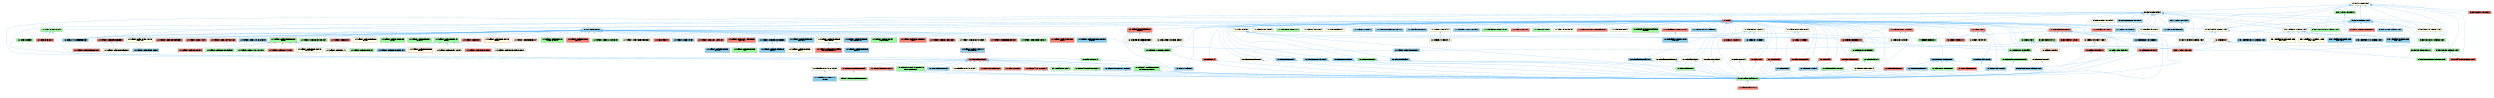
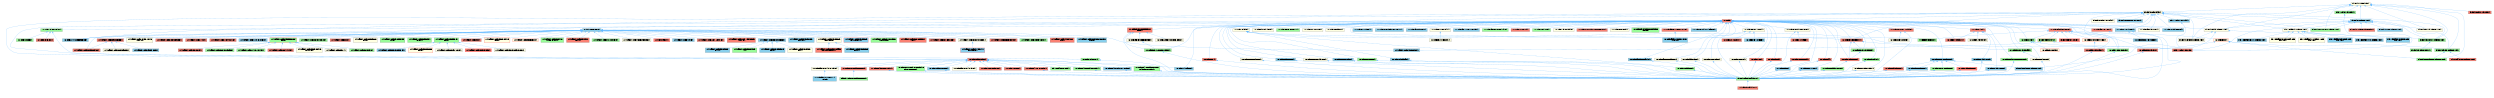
  digraph {
    node [color=grey40 fillcolor=salmon fontname=Helvetica fontsize=10 shape=box style=filled]
    edge [color=steelblue1 dir=back fontname=Helvetica fontsize=10 labelfontname=Helvetica labelfontsize=10 style=solid]
    n1 [color=gray40 fillcolor=lightyellow fontcolor=black height=0.2 label="BlueprintNodeBinder.h" width=0.4]
    n2 [fillcolor=lightyellow height=0.2 label="BlueprintActionFilter.h" width=0.4]
    n3 [fillcolor=palegreen height=0.2 label="BlueprintComponentNodeSpawner.h" width=0.4]
    n4 [fillcolor=palegreen height=0.2 label="BlueprintFunctionNodeSpawner.h" width=0.4]
    n5 [fillcolor=skyblue height=0.2 label="BlueprintNodeSpawner.h" width=0.4]
    n6 [fillcolor=lightyellow height=0.2 label="BlueprintBoundNodeSpawner.h" width=0.4]
    n7 [fillcolor=palegreen height=0.2 label="BlueprintEventNodeSpawner.h" width=0.4]
    n8 [fillcolor=palegreen height=0.2 label="BlueprintBoundEventNodeSpawner.h" width=0.4]
    n9 [fillcolor=lightyellow height=0.2 label="BlueprintFieldNodeSpawner.h" width=0.4]
    n10 [fillcolor=lightyellow height=0.2 label="BlueprintVariableNodeSpawner.h" width=0.4]
    n11 [height=0.2 label="BlueprintActionMenuItem.h" width=0.4]
    n12 [fillcolor=palegreen height=0.2 label="RigVMActionMenuItem.h" width=0.4]
    n13 [fillcolor=lightyellow height=0.2 label="BlueprintActionMenuUtils.h" width=0.4]
    n14 [fillcolor=skyblue height=0.2 label="BlueprintDragDropMenuItem.h" width=0.4]
    n15 [fillcolor=lightyellow height=0.2 label="RigVMEdGraphNodeSpawner.h" width=0.4]
    n16 [height=0.2 label="K2Node.h" width=0.4]
    n17 [fillcolor=skyblue height=0.2 label="K2Node_AnimNodeReference.h" width=0.4]
    n18 [height=0.2 label="K2Node_CallFunction.h" width=0.4]
    n19 [fillcolor=skyblue height=0.2 label="K2Node_AnimGetter.h" width=0.4]
    n20 [fillcolor=skyblue height=0.2 label="K2Node_DynamicCast.h" width=0.4]
    n21 [fillcolor=palegreen height=0.2 label="K2Node_MacroInstance.h" width=0.4]
    n22 [height=0.2 label="K2Node_GetArrayItem.h" width=0.4]
    n23 [fillcolor=lightyellow height=0.2 label="K2Node_GetSubsystem.h" width=0.4]
    n24 [height=0.2 label="K2Node_StructOperation.h" width=0.4]
    n25 [fillcolor=skyblue height=0.2 label="K2Node_VariableSetRef.h" width=0.4]
    n26 [fillcolor=skyblue height=0.2 label="RigVMActionMenuUtils.h" width=0.4]
    n27 [fillcolor=palegreen height=0.2 label="BlueprintTypePromotion.h" width=0.4]
    n28 [fillcolor=skyblue height=0.2 label="BlueprintAssetNodeSpawner.h" width=0.4]
    n29 [height=0.2 label="BlueprintNodeTemplateCache.h" width=0.4]
    n30 [height=0.2 label="SRigVMActionMenu.cpp" width=0.4]
    n31 [height=0.2 label="AnimNotifyEventNodeSpawner.h" width=0.4]
    n32 [fillcolor=skyblue height=0.2 label="BlueprintDelegateNodeSpawner.h" width=0.4]
    n33 [fillcolor=skyblue height=0.2 label="RigVMEdGraphEnumNodeSpawner.h" width=0.4]
    n34 [fillcolor=lightyellow height=0.2 label="RigVMEdGraphFunctionRefNode\lSpawner.h" width=0.4]
    n35 [fillcolor=lightyellow height=0.2 label="RigVMEdGraphInvokeEntryNode\lSpawner.h" width=0.4]
    n36 [fillcolor=skyblue height=0.2 label="RigVMEdGraphTemplateNode\lSpawner.h" width=0.4]
    n37 [fillcolor=skyblue height=0.2 label="RigVMEdGraphUnitNodeSpawner.h" width=0.4]
    n38 [fillcolor=skyblue height=0.2 label="RigVMEdGraphVariableNode\lSpawner.h" width=0.4]
    n39 [fillcolor=skyblue height=0.2 label="SwitchInteger_Base.h" width=0.4]
    n40 [fillcolor=palegreen height=0.2 label="K2Node_AssignmentStatement.h" width=0.4]
    n41 [fillcolor=lightyellow height=0.2 label="K2Node_BaseAsyncTask.h" width=0.4]
    n42 [fillcolor=skyblue height=0.2 label="K2Node_BaseMCDelegate.h" width=0.4]
    n43 [fillcolor=lightyellow height=0.2 label="K2Node_BitmaskLiteral.h" width=0.4]
    n44 [fillcolor=lightyellow height=0.2 label="K2Node_BreakStruct.h" width=0.4]
    n45 [fillcolor=palegreen height=0.2 label="K2Node_CastByteToEnum.h" width=0.4]
    n46 [fillcolor=skyblue height=0.2 label="K2Node_ClassDynamicCast.h" width=0.4]
    n47 [height=0.2 label="K2Node_ConstructObjectFrom\lClass.h" width=0.4]
    n48 [fillcolor=palegreen height=0.2 label="K2Node_SpawnActorFromClass.h" width=0.4]
    n49 [fillcolor=lightyellow height=0.2 label="K2Node_ConvertAsset.h" width=0.4]
    n50 [height=0.2 label="K2Node_Copy.h" width=0.4]
    n51 [fillcolor=lightyellow height=0.2 label="K2Node_CreateDelegate.h" width=0.4]
    n52 [fillcolor=lightyellow height=0.2 label="K2Node_DeadClass.h" width=0.4]
    n53 [fillcolor=skyblue height=0.2 label="K2Node_DelegateSet.h" width=0.4]
-   n54 [fillcolor=skyblue height=0.2 label="K2Node_DoOnceMultiInput.h" width=0.4]
+   n54 [fillcolor=lightyellow height=0.2 label="K2Node_DoOnceMultiInput.h" width=0.4]
    n55 [fillcolor=skyblue height=0.2 label="K2Node_EaseFunction.h" width=0.4]
    n56 [height=0.2 label="K2Node_EditablePinBase.h" width=0.4]
    n57 [fillcolor=palegreen height=0.2 label="K2Node_Tunnel.h" width=0.4]
    n58 [fillcolor=palegreen height=0.2 label="UnrealEdSharedPCH.h" width=0.4]
    n59 [fillcolor=lightyellow height=0.2 label="K2Node_EnumEquality.h" width=0.4]
    n60 [fillcolor=skyblue height=0.2 label="K2Node_EnumLiteral.h" width=0.4]
    n61 [fillcolor=lightyellow height=0.2 label="K2Node_ExecutionSequence.h" width=0.4]
    n62 [fillcolor=skyblue height=0.2 label="K2Node_ForEachElementInEnum.h" width=0.4]
    n63 [fillcolor=palegreen height=0.2 label="K2Node_FormatText.h" width=0.4]
    n64 [fillcolor=skyblue height=0.2 label="K2Node_GenericToText.h" width=0.4]
    n65 [fillcolor=skyblue height=0.2 label="K2Node_GetClassDefaults.h" width=0.4]
    n66 [fillcolor=lightyellow height=0.2 label="K2Node_GetDataTableRow.h" width=0.4]
    n67 [height=0.2 label="K2Node_GetEnumeratorName.h" width=0.4]
    n68 [fillcolor=skyblue height=0.2 label="K2Node_GetNumEnumEntries.h" width=0.4]
    n69 [fillcolor=palegreen height=0.2 label="K2Node_GetSequenceBinding.h" width=0.4]
    n70 [fillcolor=lightyellow height=0.2 label="K2Node_IfThenElse.h" width=0.4]
    n71 [fillcolor=lightyellow height=0.2 label="K2Node_InputAction.h" width=0.4]
    n72 [fillcolor=lightyellow height=0.2 label="K2Node_InputKey.h" width=0.4]
    n73 [height=0.2 label="K2Node_InputTouch.h" width=0.4]
    n74 [height=0.2 label="K2Node_Knot.h" width=0.4]
    n75 [height=0.2 label="K2Node_Literal.h" width=0.4]
    n76 [fillcolor=palegreen height=0.2 label="K2Node_LoadAsset.h" width=0.4]
    n77 [fillcolor=palegreen height=0.2 label="K2Node_MakeContainer.h" width=0.4]
    n78 [height=0.2 label="K2Node_MakeStruct.h" width=0.4]
    n79 [fillcolor=lightyellow height=0.2 label="K2Node_MakeVariable.h" width=0.4]
    n80 [height=0.2 label="K2Node_MapForEach.h" width=0.4]
    n81 [height=0.2 label="K2Node_PureAssignmentStatement.h" width=0.4]
    n82 [fillcolor=skyblue height=0.2 label="K2Node_Select.h" width=0.4]
    n83 [height=0.2 label="K2Node_Self.h" width=0.4]
    n84 [fillcolor=lightyellow height=0.2 label="K2Node_SetForEach.h" width=0.4]
    n85 [fillcolor=palegreen height=0.2 label="K2Node_SetVariableOnPersistent\lFrame.h" width=0.4]
    n86 [fillcolor=skyblue height=0.2 label="K2Node_SpawnActor.h" width=0.4]
    n87 [fillcolor=palegreen height=0.2 label="K2Node_StructMemberGet.h" width=0.4]
    n88 [fillcolor=palegreen height=0.2 label="K2Node_StructMemberSet.h" width=0.4]
    n89 [height=0.2 label="K2Node_Switch.h" width=0.4]
    n90 [height=0.2 label="K2Node_SwitchEnum.h" width=0.4]
    n91 [height=0.2 label="K2Node_TemporaryVariable.h" width=0.4]
    n92 [fillcolor=palegreen height=0.2 label="K2Node_Timeline.h" width=0.4]
    n93 [fillcolor=skyblue height=0.2 label="K2Node_TransitionRuleGetter.h" width=0.4]
    n94 [fillcolor=lightyellow height=0.2 label="K2Node_TunnelBoundary.h" width=0.4]
    n95 [fillcolor=lightyellow height=0.2 label="K2Node_Variable.h" width=0.4]
    n96 [fillcolor=skyblue height=0.2 label="K2Node_AddComponent.h" width=0.4]
    n97 [height=0.2 label="K2Node_CallArrayFunction.h" width=0.4]
    n98 [fillcolor=palegreen height=0.2 label="K2Node_CallDataTableFunction.h" width=0.4]
    n99 [fillcolor=skyblue height=0.2 label="K2Node_CallFunctionOnMember.h" width=0.4]
    n100 [fillcolor=palegreen height=0.2 label="K2Node_CallMaterialParameter\lCollectionFunction.h" width=0.4]
    n101 [height=0.2 label="K2Node_CallParentFunction.h" width=0.4]
    n102 [fillcolor=palegreen height=0.2 label="K2Node_CommutativeAssociative\lBinaryOperator.h" width=0.4]
    n103 [fillcolor=lightyellow height=0.2 label="K2Node_GetInputAxisKeyValue.h" width=0.4]
    n104 [fillcolor=lightyellow height=0.2 label="K2Node_GetInputAxisValue.h" width=0.4]
    n105 [height=0.2 label="K2Node_InstancedStruct.h" width=0.4]
    n106 [height=0.2 label="K2Node_Message.h" width=0.4]
    n107 [height=0.2 label="K2Node_PromotableOperator.h" width=0.4]
    n108 [fillcolor=palegreen height=0.2 label="SFixupSelfContextDlg.h" width=0.4]
    n109 [fillcolor=palegreen height=0.2 label="BlueprintGraphDefinitions.h" width=0.4]
    n110 [fillcolor=skyblue height=0.2 label="AnimGraphNodeAlphaOptions.h" width=0.4]
    n111 [fillcolor=skyblue height=0.2 label="AnimGraphNodeBinding.h" width=0.4]
    n112 [height=0.2 label="AnimGraphNode_ApplyAdditive.h" width=0.4]
    n113 [height=0.2 label="AnimGraphNode_ApplyMeshSpace\lAdditive.h" width=0.4]
    n114 [fillcolor=palegreen height=0.2 label="AnimGraphNode_AssetPlayer\lBase.h" width=0.4]
    n115 [fillcolor=skyblue height=0.2 label="AnimGraphNode_BlendBoneBy\lChannel.h" width=0.4]
    n116 [fillcolor=skyblue height=0.2 label="AnimGraphNode_BlendListBase.h" width=0.4]
    n117 [fillcolor=lightyellow height=0.2 label="AnimGraphNode_BlendSpace\lGraphBase.h" width=0.4]
    n118 [color=red fillcolor=skyblue height=0.2 label="AnimGraphNode_BlendSpace\lSampleResult.h" width=0.4]
-   n119 [fillcolor=palegreen height=0.2 label="AnimGraphNode_Controller\lLocalSpace.h" width=0.4]
+   n119 [fillcolor=palegreen height=0.2 label="AnimGraphNode_ComponentTo\lLocalSpace.h" width=0.4]
    n120 [height=0.2 label="AnimGraphNode_CopyPoseFrom\lMesh.h" width=0.4]
    n121 [height=0.2 label="AnimGraphNode_CurveSource.h" width=0.4]
    n122 [fillcolor=lightyellow height=0.2 label="AnimGraphNode_CustomProperty.h" width=0.4]
    n123 [height=0.2 label="AnimGraphNode_DeadBlending.h" width=0.4]
    n124 [fillcolor=palegreen height=0.2 label="AnimGraphNode_Inertialization.h" width=0.4]
    n125 [height=0.2 label="AnimGraphNode_LinkedInput\lPose.h" width=0.4]
    n126 [fillcolor=skyblue height=0.2 label="AnimGraphNode_LocalToComponent\lSpace.h" width=0.4]
    n127 [fillcolor=lightyellow height=0.2 label="AnimGraphNode_MakeDynamic\lAdditive.h" width=0.4]
    n128 [height=0.2 label="AnimGraphNode_MeshRefPose.h" width=0.4]
    n129 [height=0.2 label="AnimGraphNode_Mirror.h" width=0.4]
    n130 [height=0.2 label="AnimGraphNode_ModifyCurve.h" width=0.4]
    n131 [fillcolor=skyblue height=0.2 label="AnimGraphNode_MultiWayBlend.h" width=0.4]
    n132 [height=0.2 label="AnimGraphNode_PoseSnapshot.h" width=0.4]
    n133 [fillcolor=palegreen height=0.2 label="AnimGraphNode_RandomPlayer.h" width=0.4]
    n134 [height=0.2 label="AnimGraphNode_RefPoseBase.h" width=0.4]
    n135 [height=0.2 label="AnimGraphNode_Root.h" width=0.4]
    n136 [fillcolor=lightyellow height=0.2 label="AnimGraphNode_RotateRoot\lBone.h" width=0.4]
    n137 [fillcolor=palegreen height=0.2 label="AnimGraphNode_SaveCached\lPose.h" width=0.4]
    n138 [fillcolor=palegreen height=0.2 label="AnimGraphNode_ScaleChain\lLength.h" width=0.4]
    n139 [color=red fillcolor=palegreen height=0.2 label="AnimGraphNode_SkeletalControl\lBase.h" width=0.4]
    n140 [height=0.2 label="AnimGraphNode_Slot.h" width=0.4]
    n141 [color=red fillcolor=lightyellow height=0.2 label="AnimGraphNode_StateMachine\lBase.h" width=0.4]
    n142 [color=red fillcolor=lightyellow height=0.2 label="AnimGraphNode_StateResult.h" width=0.4]
    n143 [fillcolor=palegreen height=0.2 label="AnimGraphNode_Transition\lPoseEvaluator.h" width=0.4]
    n144 [height=0.2 label="AnimGraphNode_Transition\lResult.h" width=0.4]
    n145 [fillcolor=palegreen height=0.2 label="AnimGraphNode_TwoWayBlend.h" width=0.4]
    n146 [fillcolor=lightyellow height=0.2 label="AnimGraphNode_UseCachedPose.h" width=0.4]
    n147 [color=red height=0.2 label="AnimationGraph.h" width=0.4]
    n148 [height=0.2 label="K2Node_AsyncAction.h" width=0.4]
    n149 [fillcolor=skyblue height=0.2 label="K2Node_PlayMontage.h" width=0.4]
    n150 [color=red height=0.2 label="K2Node_AddDelegate.h" width=0.4]
    n151 [height=0.2 label="K2Node_CallDelegate.h" width=0.4]
    n152 [fillcolor=skyblue height=0.2 label="K2Node_ClearDelegate.h" width=0.4]
    n153 [fillcolor=palegreen height=0.2 label="K2Node_RemoveDelegate.h" width=0.4]
    n154 [fillcolor=lightyellow height=0.2 label="K2Node_AddComponentByClass.h" width=0.4]
    n155 [fillcolor=lightyellow height=0.2 label="K2Node_GenericCreateObject.h" width=0.4]
    n156 [color=red height=0.2 label="BlueprintEditorModule.h" width=0.4]
    n157 [color=red fillcolor=palegreen height=0.2 label="BlueprintEditorUtils.h" width=0.4]
    n158 [height=0.2 label="K2Node_CustomEvent.h" width=0.4]
    n159 [color=red fillcolor=lightyellow height=0.2 label="K2Node_Event.h" width=0.4]
    n160 [height=0.2 label="K2Node_FunctionEntry.h" width=0.4]
    n161 [color=red fillcolor=lightyellow height=0.2 label="K2Node_FunctionTerminator.h" width=0.4]
    n162 [color=red fillcolor=lightyellow height=0.2 label="K2Node_Composite.h" width=0.4]
    n163 [fillcolor=lightyellow height=0.2 label="K2Node_EnumInequality.h" width=0.4]
    n164 [height=0.2 label="K2Node_MultiGate.h" width=0.4]
    n165 [fillcolor=skyblue height=0.2 label="K2Node_GetEnumeratorName\lAsString.h" width=0.4]
    n166 [fillcolor=palegreen height=0.2 label="K2Node_MakeArray.h" width=0.4]
    n167 [height=0.2 label="K2Node_MakeMap.h" width=0.4]
    n168 [fillcolor=palegreen height=0.2 label="K2Node_MakeSet.h" width=0.4]
    n169 [fillcolor=palegreen height=0.2 label="K2Node_SetFieldsInStruct.h" width=0.4]
    n170 [fillcolor=skyblue height=0.2 label="K2Node_SwitchInteger.h" width=0.4]
    n171 [fillcolor=skyblue height=0.2 label="K2Node_SwitchName.h" width=0.4]
    n172 [fillcolor=lightyellow height=0.2 label="K2Node_SwitchString.h" width=0.4]
    n173 [fillcolor=lightyellow height=0.2 label="K2Node_LocalVariable.h" width=0.4]
    n174 [fillcolor=skyblue height=0.2 label="K2Node_VariableGet.h" width=0.4]
    n175 [fillcolor=palegreen height=0.2 label="K2Node_VariableSet.h" width=0.4]
    n176 [color=red fillcolor=lightyellow height=0.2 label="AnimGraphNode_BlendSpace\lBase.h" width=0.4]
    n177 [fillcolor=lightyellow height=0.2 label="AnimGraphNode_PoseByName.h" width=0.4]
    n178 [color=red height=0.2 label="AnimGraphNode_PoseHandler.h" width=0.4]
    n179 [fillcolor=lightyellow height=0.2 label="AnimGraphNode_SequenceEvaluator.h" width=0.4]
    n180 [fillcolor=skyblue height=0.2 label="AnimGraphNode_SequencePlayer.h" width=0.4]
    n181 [fillcolor=lightyellow height=0.2 label="AnimGraphNode_BlendListBy\lBool.h" width=0.4]
    n182 [fillcolor=skyblue height=0.2 label="AnimGraphNode_BlendListBy\lEnum.h" width=0.4]
    n183 [fillcolor=palegreen height=0.2 label="AnimGraphNode_BlendListBy\lInt.h" width=0.4]
    n184 [fillcolor=skyblue height=0.2 label="AnimGraphNode_LayeredBone\lBlend.h" width=0.4]
    n185 [fillcolor=skyblue height=0.2 label="AnimGraphNode_BlendSpace\lGraph.h" width=0.4]
    n186 [height=0.2 label="AnimGraphNode_RotationOffset\lBlendSpaceGraph.h" width=0.4]
    n187 [color=red fillcolor=skyblue height=0.2 label="AnimGraphNode_LinkedAnim\lGraphBase.h" width=0.4]
    n188 [fillcolor=skyblue height=0.2 label="AnimGraphNode_IdentityPose.h" width=0.4]
    n189 [fillcolor=lightyellow height=0.2 label="AnimGraphNode_LocalRefPose.h" width=0.4]
    n190 [fillcolor=palegreen height=0.2 label="AnimGraphNode_AnimDynamics.h" width=0.4]
    n191 [height=0.2 label="AnimGraphNode_ApplyLimits.h" width=0.4]
    n192 [fillcolor=lightyellow height=0.2 label="AnimGraphNode_StateMachine\lController.h" width=0.4]
    n193 [fillcolor=lightyellow height=0.2 label="AnimGraphNode_CCDIK.h" width=0.4]
    n194 [fillcolor=palegreen height=0.2 label="AnimGraphNode_Constraint.h" width=0.4]
    n195 [height=0.2 label="AnimGraphNode_CopyBone.h" width=0.4]
    n196 [fillcolor=palegreen height=0.2 label="AnimGraphNode_CopyBoneDelta.h" width=0.4]
    n197 [height=0.2 label="AnimGraphDefinitions.h" width=0.4]
    n198 [fillcolor=skyblue height=0.2 label="K2Node_GetInputVectorAxis\lValue.h" width=0.4]
    n199 [fillcolor=palegreen height=0.2 label="SGraphNodePromotableOperator.h" width=0.4]
    n1 -> n2
    n1 -> n3
    n1 -> n4
    n1 -> n5
    n1 -> n6
    n1 -> n7
    n1 -> n8
    n1 -> n9
    n1 -> n10
    n1 -> n11
    n1 -> n12
    n2 -> n3
    n2 -> n4
    n2 -> n5
    n2 -> n10
    n2 -> n13
    n2 -> n14
    n2 -> n15
    n2 -> n16
    n2 -> n17
    n2 -> n18
    n2 -> n19
    n2 -> n20
    n2 -> n21
    n2 -> n22
    n2 -> n23
    n2 -> n24
    n2 -> n25
    n2 -> n26
    n4 -> n27
    n5 -> n3
    n5 -> n4
    n5 -> n6
    n5 -> n7
    n5 -> n9
    n5 -> n15
    n5 -> n28
    n5 -> n29
    n5 -> n30
    n7 -> n8
    n7 -> n31
    n9 -> n4
    n9 -> n10
    n9 -> n32
    n12 -> n30
    n15 -> n33
    n15 -> n34
    n15 -> n35
    n15 -> n36
    n15 -> n37
    n15 -> n38
    n16 -> n9
    n16 -> n17
    n16 -> n18
    n16 -> n20
    n16 -> n21
    n16 -> n22
    n16 -> n23
    n16 -> n24
    n16 -> n25
    n16 -> n39
    n16 -> n40
    n16 -> n41
    n16 -> n42
    n16 -> n43
    n16 -> n44
    n16 -> n45
    n16 -> n46
    n16 -> n47
    n16 -> n48
    n16 -> n49
    n16 -> n50
    n16 -> n51
    n16 -> n52
    n16 -> n53
    n16 -> n54
    n16 -> n55
    n16 -> n56
    n16 -> n57
    n16 -> n58
    n16 -> n59
    n16 -> n60
    n16 -> n61
    n16 -> n62
    n16 -> n63
    n16 -> n64
    n16 -> n65
    n16 -> n66
    n16 -> n67
    n16 -> n68
    n16 -> n69
    n16 -> n70
    n16 -> n71
    n16 -> n72
    n16 -> n73
    n16 -> n74
    n16 -> n75
    n16 -> n76
    n16 -> n77
    n16 -> n78
    n16 -> n79
    n16 -> n80
    n16 -> n81
    n16 -> n82
    n16 -> n83
    n16 -> n84
    n16 -> n85
    n16 -> n86
    n16 -> n87
    n16 -> n88
    n16 -> n89
    n16 -> n90
    n16 -> n91
    n16 -> n92
    n16 -> n93
    n16 -> n94
    n16 -> n95
    n18 -> n19
    n18 -> n96
    n18 -> n97
    n18 -> n98
    n18 -> n99
    n18 -> n100
    n18 -> n101
    n18 -> n102
    n18 -> n103
    n18 -> n104
    n18 -> n105
    n18 -> n106
    n18 -> n107
    n18 -> n108
    n20 -> n46
    n20 -> n109
    n21 -> n109
    n22 -> n109
    n24 -> n78
    n24 -> n87
    n24 -> n88
    n26 -> n30
    n39 -> n17
    n39 -> n110
    n39 -> n111
    n39 -> n112
    n39 -> n113
    n39 -> n114
    n39 -> n115
    n39 -> n116
    n39 -> n117
    n39 -> n118
    n39 -> n119
    n39 -> n120
    n39 -> n121
    n39 -> n122
    n39 -> n123
    n39 -> n124
    n39 -> n125
    n39 -> n126
    n39 -> n127
    n39 -> n128
    n39 -> n129
    n39 -> n130
    n39 -> n131
    n39 -> n132
    n39 -> n133
    n39 -> n134
    n39 -> n135
    n39 -> n136
    n39 -> n137
    n39 -> n138
    n39 -> n139
    n39 -> n140
    n39 -> n141
    n39 -> n142
    n39 -> n143
    n39 -> n144
    n39 -> n145
    n39 -> n146
    n39 -> n147
    n40 -> n109
    n41 -> n109
    n41 -> n148
    n41 -> n149
    n42 -> n32
    n42 -> n150
    n42 -> n151
    n42 -> n152
    n42 -> n153
    n44 -> n109
    n47 -> n48
    n47 -> n109
    n47 -> n154
    n47 -> n155
    n48 -> n109
    n50 -> n109
    n51 -> n109
    n53 -> n109
    n54 -> n109
    n55 -> n109
    n56 -> n57
    n56 -> n58
    n56 -> n156
    n56 -> n157
    n56 -> n158
    n56 -> n159
    n56 -> n160
    n56 -> n161
    n57 -> n21
    n57 -> n162
    n59 -> n163
    n61 -> n109
    n61 -> n164
    n63 -> n109
    n65 -> n109
    n66 -> n109
    n67 -> n165
    n70 -> n109
    n71 -> n109
    n72 -> n109
    n74 -> n109
    n75 -> n109
    n77 -> n166
    n77 -> n167
    n77 -> n168
    n78 -> n169
    n80 -> n109
    n82 -> n109
    n83 -> n109
    n86 -> n109
    n87 -> n44
    n88 -> n78
    n89 -> n90
    n89 -> n170
    n89 -> n171
    n89 -> n172
    n91 -> n109
    n91 -> n173
    n92 -> n109
    n94 -> n109
    n95 -> n24
    n95 -> n30
    n95 -> n174
    n95 -> n175
    n96 -> n109
    n97 -> n109
    n98 -> n109
    n99 -> n109
    n100 -> n109
    n101 -> n109
    n102 -> n109
    n103 -> n198
    n107 -> n199
    n109 -> n197
    n114 -> n176
    n114 -> n177
    n114 -> n178
    n114 -> n179
    n114 -> n180
    n116 -> n181
    n116 -> n182
    n116 -> n183
    n116 -> n184
    n117 -> n185
    n117 -> n186
    n122 -> n187
    n134 -> n132
    n134 -> n188
    n134 -> n189
    n139 -> n190
    n139 -> n191
    n139 -> n192
    n139 -> n193
    n139 -> n194
    n139 -> n195
    n139 -> n196
    n150 -> n109
    n151 -> n109
    n152 -> n109
    n153 -> n109
    n155 -> n48
    n157 -> n30
    n157 -> n110
    n158 -> n109
    n159 -> n7
    n159 -> n8
    n159 -> n158
    n160 -> n109
    n161 -> n160
    n166 -> n109
    n169 -> n109
    n170 -> n109
    n171 -> n109
    n174 -> n109
    n175 -> n109
  }
